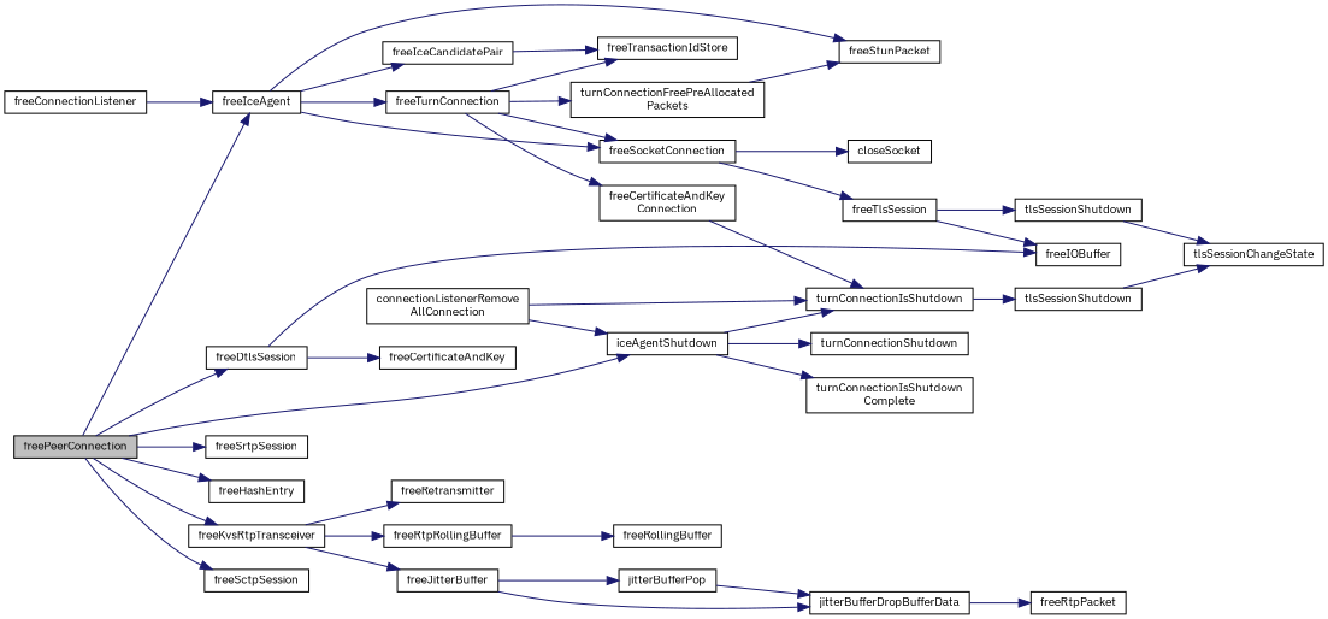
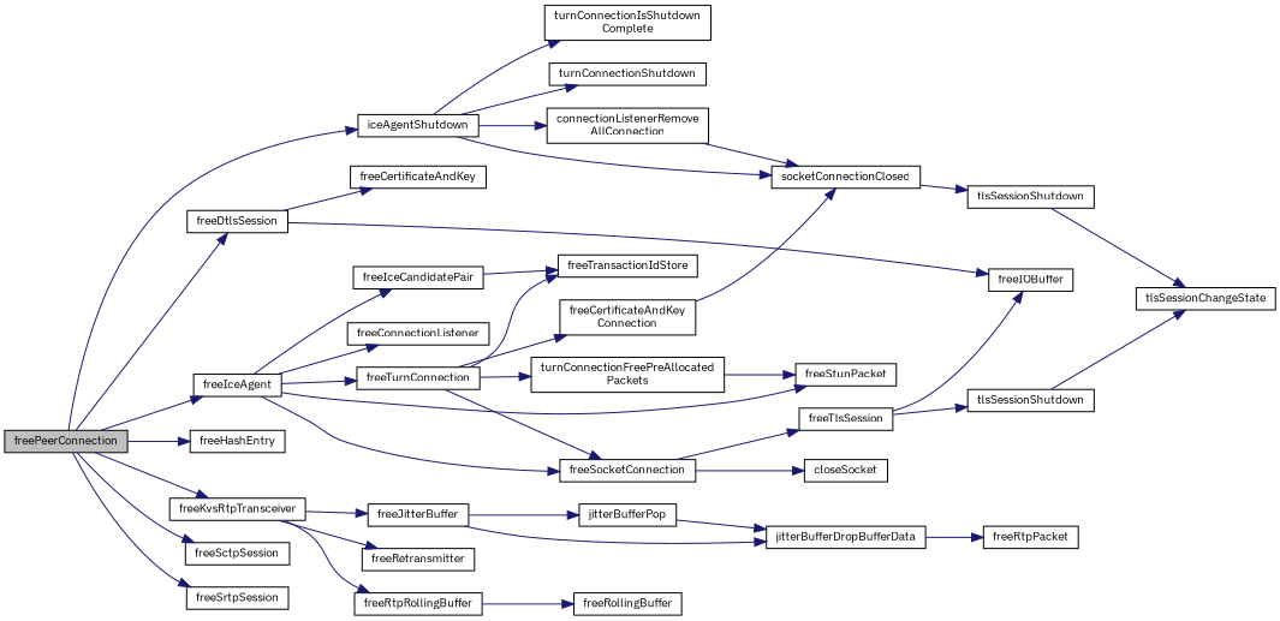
  digraph {
    fontname="IBM Plex Sans"
    rankdir=LR
    node [color=black fillcolor=white fontname="IBM Plex Sans" fontsize=10 shape=record style=filled]
    edge [color=midnightblue fontname="IBM Plex Sans" fontsize=10 labelfontname=Helvetica labelfontsize=10 style=solid]
    n1 [fillcolor=grey75 fontcolor=black height=0.2 label=freePeerConnection width=0.4]
    n2 [height=0.2 label=freeDtlsSession width=0.4]
    n3 [height=0.2 label=freeHashEntry width=0.4]
    n4 [height=0.2 label=freeIceAgent width=0.4]
    n5 [height=0.2 label=freeKvsRtpTransceiver width=0.4]
    n6 [height=0.2 label=freeSctpSession width=0.4]
    n7 [height=0.2 label=freeSrtpSession width=0.4]
    n8 [height=0.2 label=iceAgentShutdown width=0.4]
    n9 [height=0.2 label=freeCertificateAndKey width=0.4]
    n10 [height=0.2 label=freeIOBuffer width=0.4]
    n11 [height=0.2 label=freeConnectionListener width=0.4]
    n12 [height=0.2 label=freeIceCandidatePair width=0.4]
    n13 [height=0.2 label=freeSocketConnection width=0.4]
    n14 [height=0.2 label=freeStunPacket width=0.4]
    n15 [height=0.2 label=freeTurnConnection width=0.4]
    n16 [height=0.2 label=freeJitterBuffer width=0.4]
    n17 [height=0.2 label=freeRetransmitter width=0.4]
    n18 [height=0.2 label=freeRtpRollingBuffer width=0.4]
-   n19 [height=0.2 label=turnConnectionIsShutdown width=0.4]
+   n19 [height=0.2 label=socketConnectionClosed width=0.4]
    n20 [height=0.2 label="connectionListenerRemove\lAllConnection" width=0.4]
    n21 [height=0.2 label="turnConnectionIsShutdown\lComplete" width=0.4]
    n22 [height=0.2 label=turnConnectionShutdown width=0.4]
    n23 [height=0.2 label=freeTransactionIdStore width=0.4]
    n24 [height=0.2 label=closeSocket width=0.4]
    n25 [height=0.2 label=freeTlsSession width=0.4]
    n26 [height=0.2 label="freeCertificateAndKey\lConnection" width=0.4]
    n27 [height=0.2 label="turnConnectionFreePreAllocated\lPackets" width=0.4]
    n28 [height=0.2 label=tlsSessionShutdown width=0.4]
    n29 [height=0.2 label=tlsSessionChangeState width=0.4]
    n30 [height=0.2 label=tlsSessionShutdown width=0.4]
    n31 [height=0.2 label=jitterBufferDropBufferData width=0.4]
    n32 [height=0.2 label=jitterBufferPop width=0.4]
    n33 [height=0.2 label=freeRollingBuffer width=0.4]
    n34 [height=0.2 label=freeRtpPacket width=0.4]
    n1 -> n2
    n1 -> n3
    n1 -> n4
    n1 -> n5
    n1 -> n6
    n1 -> n7
    n1 -> n8
    n2 -> n9
    n2 -> n10
-   n11 -> n4
+   n4 -> n11
    n4 -> n12
    n4 -> n13
    n4 -> n14
    n4 -> n15
    n5 -> n16
    n5 -> n17
    n5 -> n18
    n8 -> n19
-   n20 -> n8
+   n8 -> n20
    n8 -> n21
    n8 -> n22
    n12 -> n23
    n13 -> n24
    n13 -> n25
    n15 -> n13
    n15 -> n23
    n15 -> n26
    n15 -> n27
    n16 -> n31
    n16 -> n32
    n18 -> n33
    n19 -> n30
    n20 -> n19
    n25 -> n10
    n25 -> n28
    n26 -> n19
    n27 -> n14
    n28 -> n29
    n30 -> n29
    n31 -> n34
    n32 -> n31
  }
